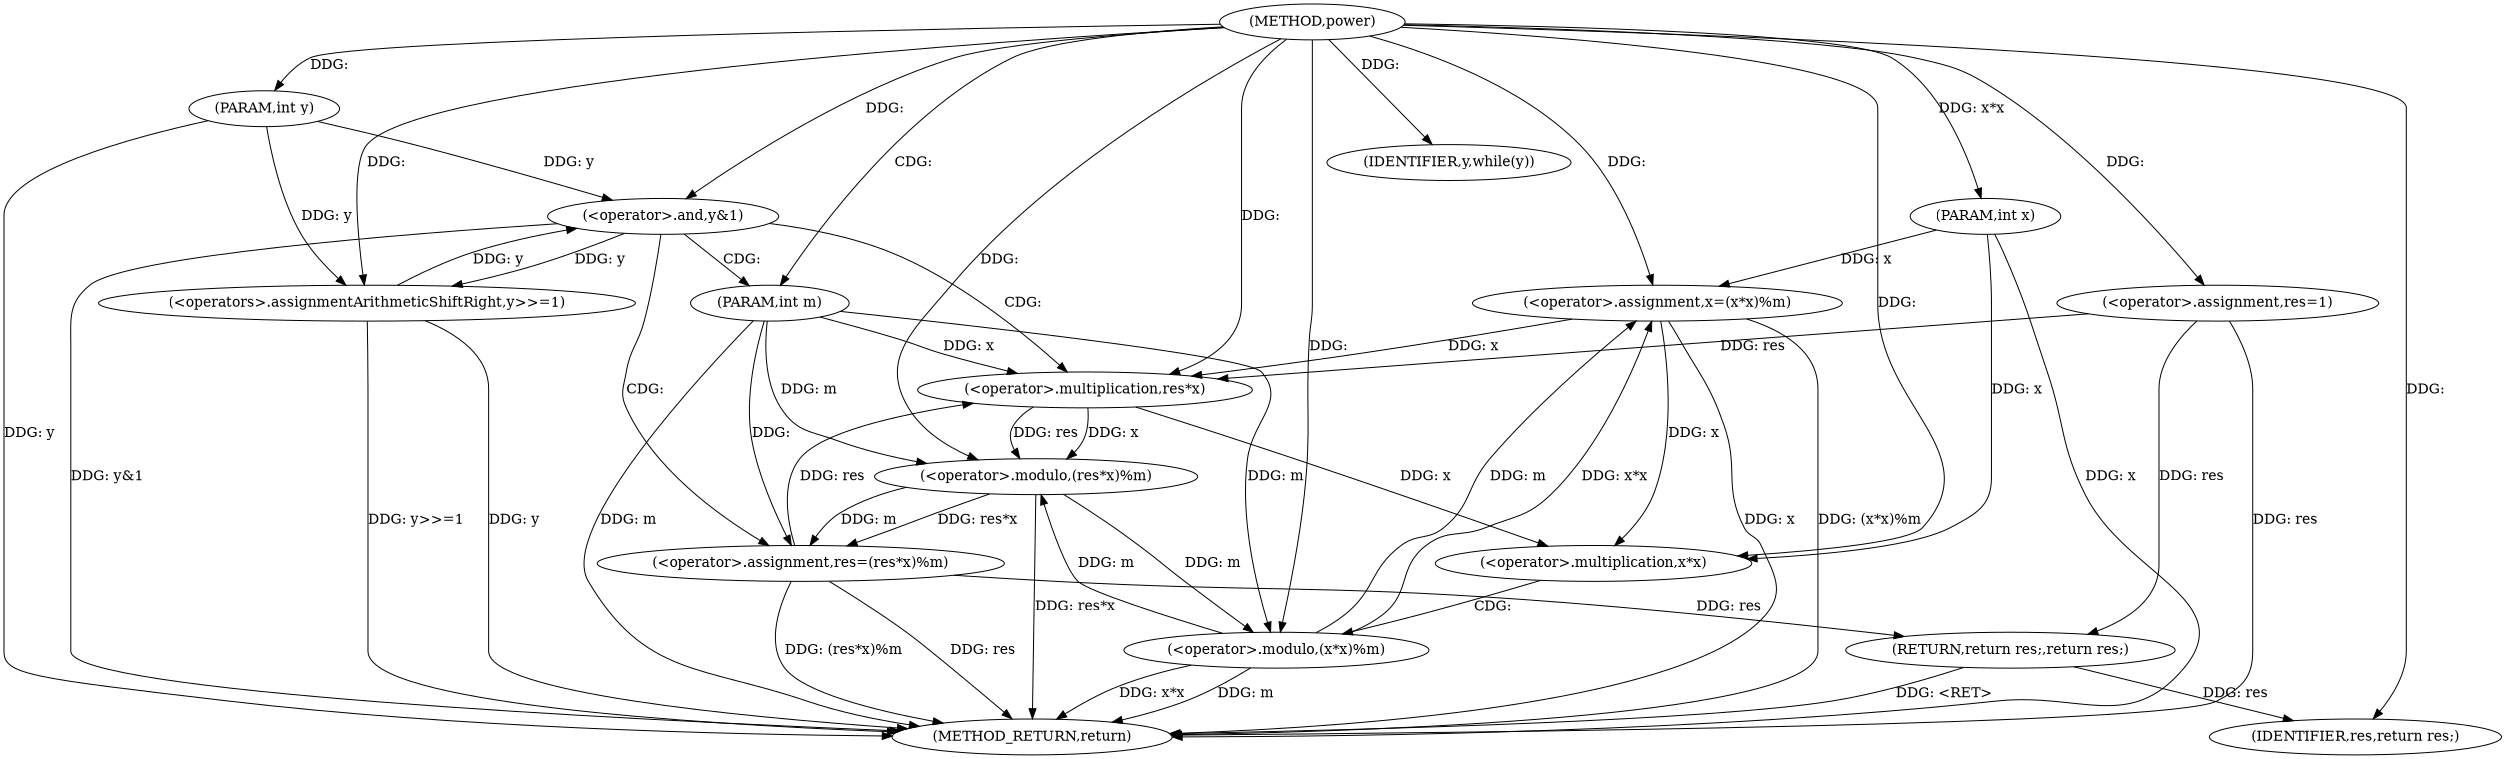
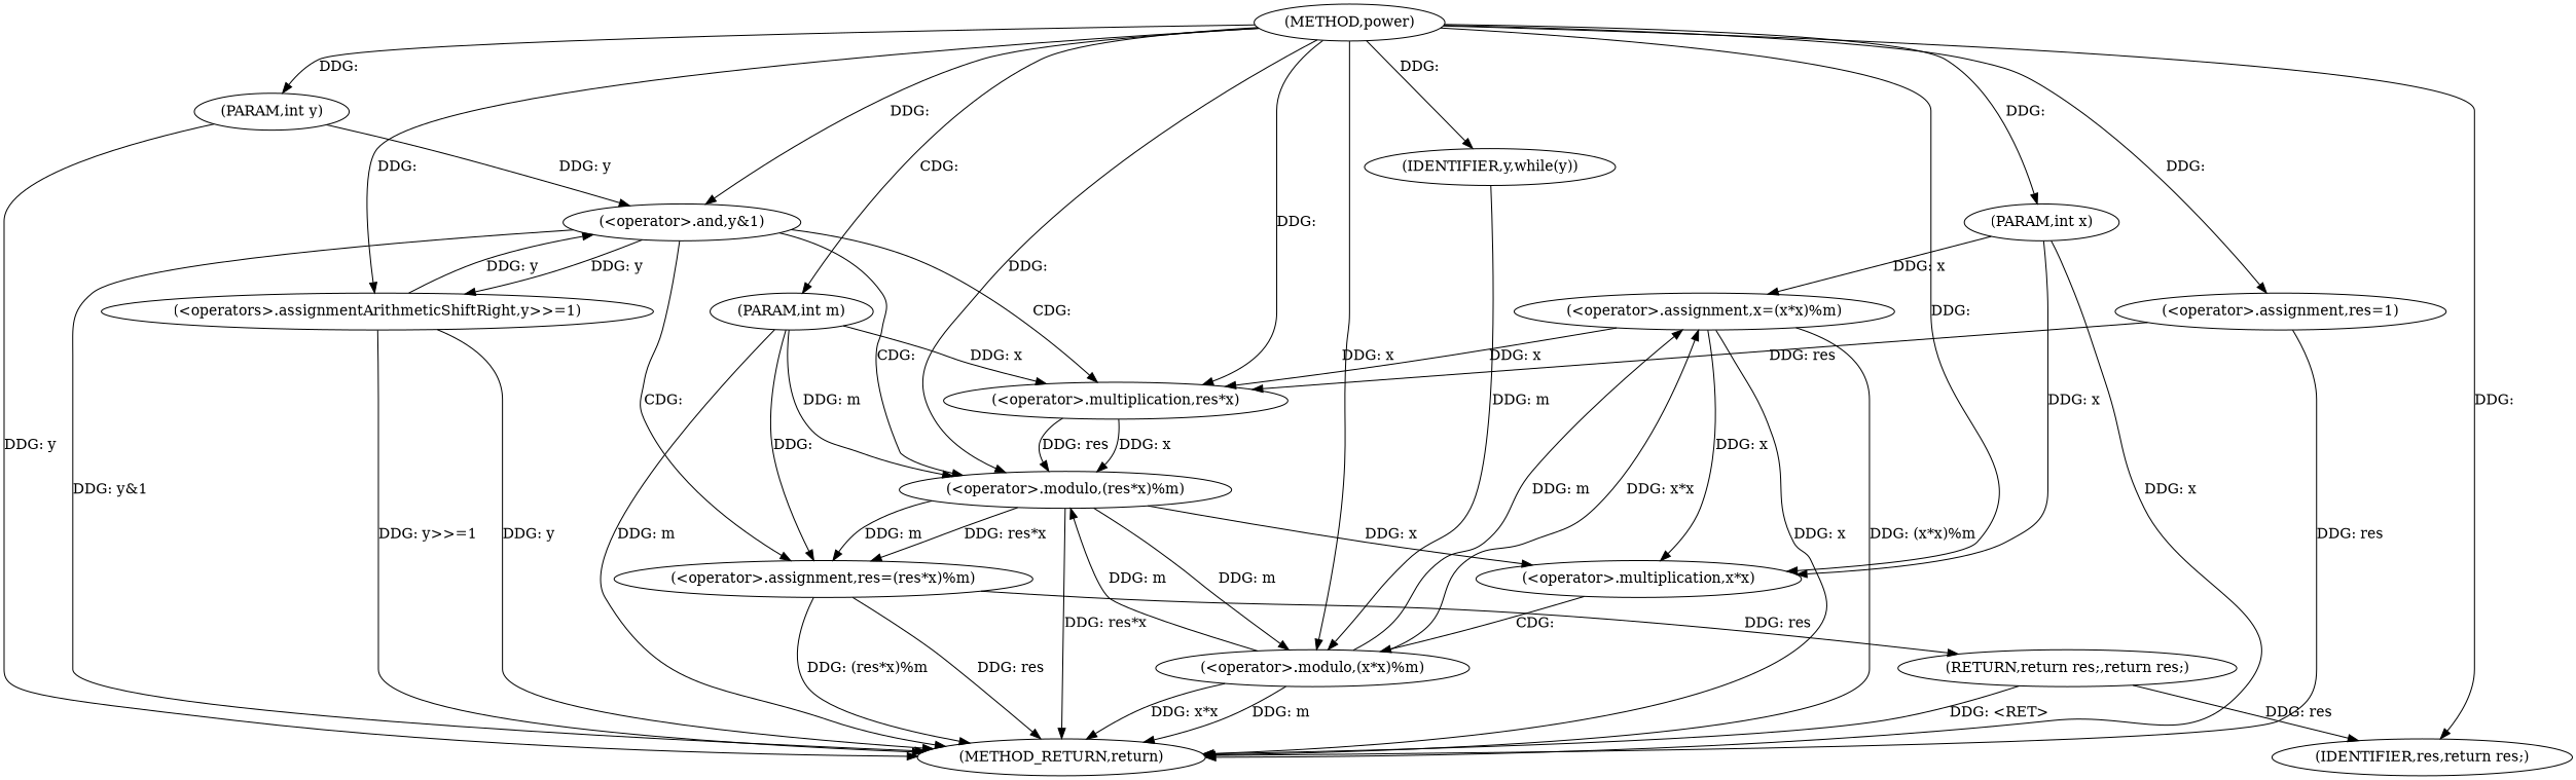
  digraph {
    n1 [label="(METHOD,power)"]
    n2 [label="(PARAM,int x)"]
    n3 [label="(PARAM,int y)"]
    n4 [label="(PARAM,int m)"]
    n5 [label="(<operator>.assignment,res=1)"]
    n6 [label="(IDENTIFIER,y,while(y))"]
    n7 [label="(IDENTIFIER,res,return res;)"]
    n8 [label="(<operator>.and,y&1)"]
    n9 [label="(<operator>.assignment,x=(x*x)%m)"]
    n10 [label="(<operators>.assignmentArithmeticShiftRight,y>>=1)"]
    n11 [label="(<operator>.modulo,(res*x)%m)"]
    n12 [label="(<operator>.modulo,(x*x)%m)"]
    n13 [label="(<operator>.multiplication,res*x)"]
    n14 [label="(<operator>.multiplication,x*x)"]
    n15 [label="(METHOD_RETURN,return)"]
    n16 [label="(<operator>.assignment,res=(res*x)%m)"]
    n17 [label="(RETURN,return res;,return res;)"]
-   n1 -> n2 [label="DDG: x*x"]
+   n1 -> n2 [label="DDG: "]
    n1 -> n3 [label="DDG: "]
    n1 -> n4 [label="CDG: "]
    n1 -> n5 [label="DDG: "]
    n1 -> n6 [label="DDG: "]
    n1 -> n7 [label="DDG: "]
    n1 -> n8 [label="DDG: "]
-   n1 -> n9 [label="DDG: "]
    n1 -> n10 [label="DDG: "]
    n1 -> n11 [label="DDG: "]
-   n1 -> n12 [label="DDG: "]
+   n1 -> n12 [label="DDG: x"]
    n1 -> n13 [label="DDG: "]
    n1 -> n14 [label="DDG: "]
    n2 -> n9 [label="DDG: x"]
    n2 -> n14 [label="DDG: x"]
    n2 -> n15 [label="DDG: x"]
    n3 -> n8 [label="DDG: y"]
-   n3 -> n10 [label="DDG: y"]
    n3 -> n15 [label="DDG: y"]
    n4 -> n11 [label="DDG: m"]
-   n4 -> n12 [label="DDG: m"]
+   n6 -> n12 [label="DDG: m"]
    n4 -> n13 [label="DDG: x"]
    n4 -> n15 [label="DDG: m"]
    n4 -> n16 [label="DDG: "]
    n5 -> n13 [label="DDG: res"]
    n5 -> n15 [label="DDG: res"]
-   n5 -> n17 [label="DDG: res"]
    n8 -> n10 [label="DDG: y"]
-   n8 -> n4 [label="CDG: "]
+   n8 -> n11 [label="CDG: "]
    n8 -> n13 [label="CDG: "]
    n8 -> n15 [label="DDG: y&1"]
    n8 -> n16 [label="CDG: "]
    n9 -> n13 [label="DDG: x"]
    n9 -> n14 [label="DDG: x"]
    n9 -> n15 [label="DDG: x"]
    n9 -> n15 [label="DDG: (x*x)%m"]
    n10 -> n8 [label="DDG: y"]
    n10 -> n15 [label="DDG: y"]
    n10 -> n15 [label="DDG: y>>=1"]
    n11 -> n12 [label="DDG: m"]
    n11 -> n15 [label="DDG: res*x"]
    n11 -> n16 [label="DDG: m"]
    n11 -> n16 [label="DDG: res*x"]
    n12 -> n9 [label="DDG: x*x"]
    n12 -> n9 [label="DDG: m"]
    n12 -> n11 [label="DDG: m"]
    n12 -> n15 [label="DDG: x*x"]
    n12 -> n15 [label="DDG: m"]
    n13 -> n11 [label="DDG: x"]
    n13 -> n11 [label="DDG: res"]
-   n13 -> n14 [label="DDG: x"]
+   n11 -> n14 [label="DDG: x"]
    n14 -> n12 [label="CDG: "]
-   n16 -> n13 [label="DDG: res"]
    n16 -> n15 [label="DDG: res"]
    n16 -> n15 [label="DDG: (res*x)%m"]
    n16 -> n17 [label="DDG: res"]
    n17 -> n7 [label="DDG: res"]
    n17 -> n15 [label="DDG: <RET>"]
  }
